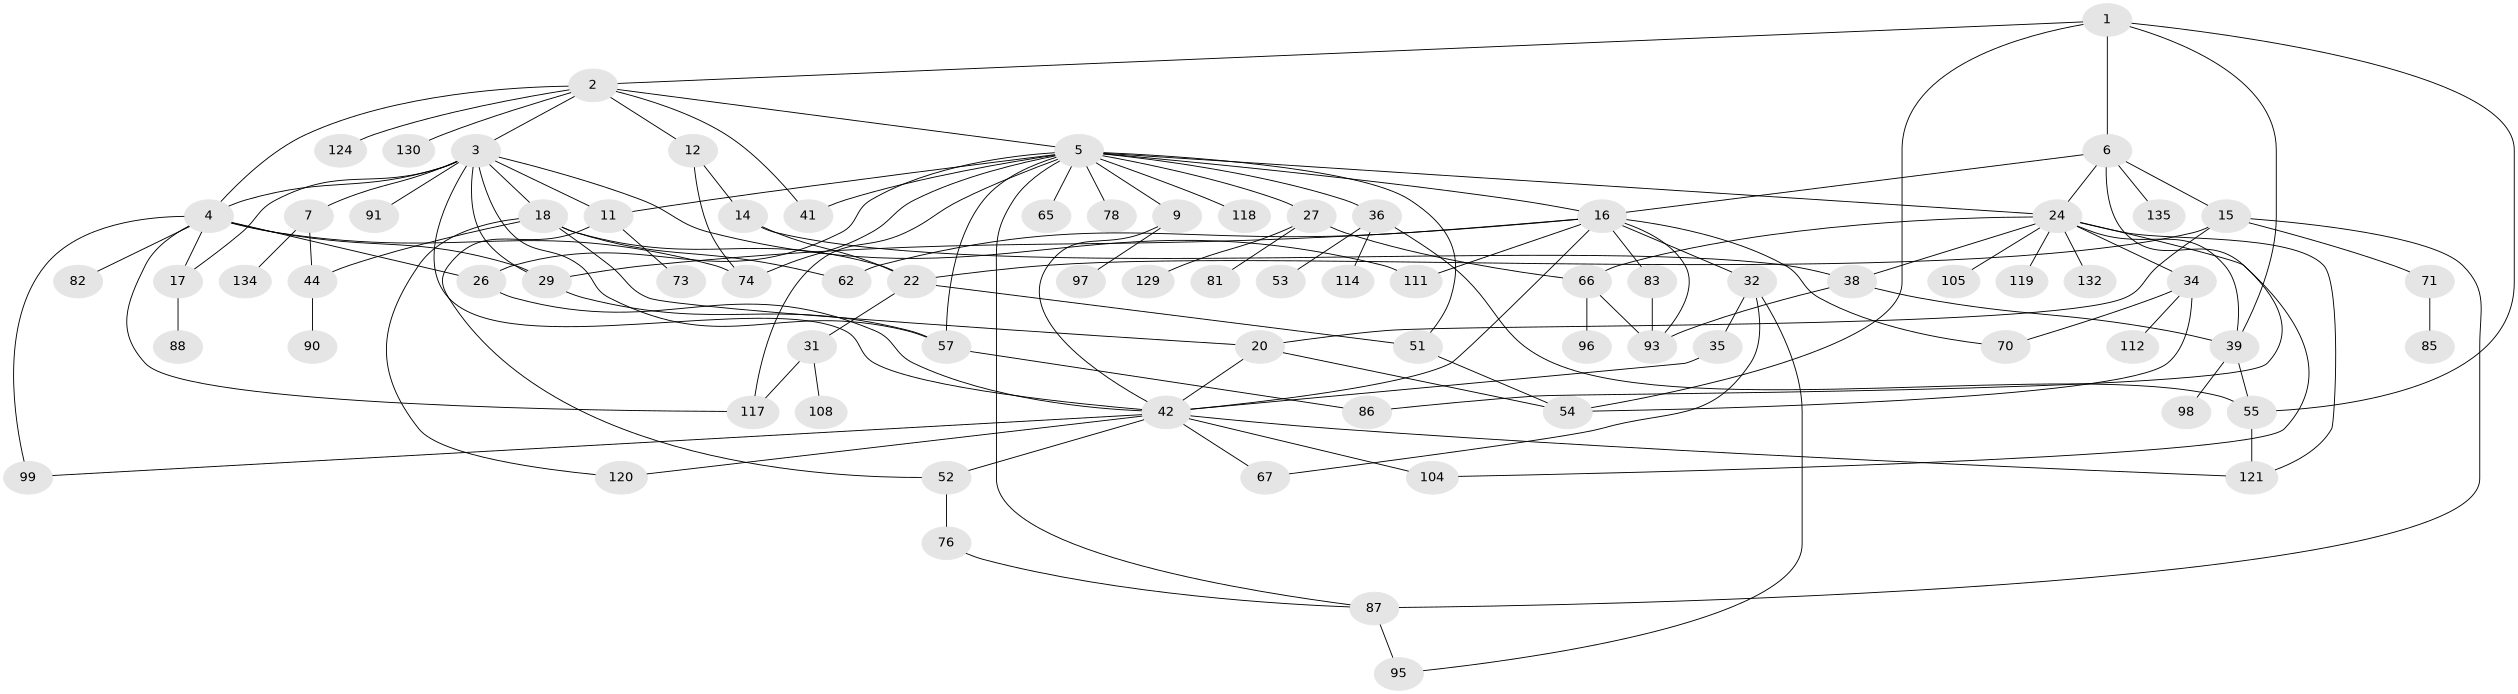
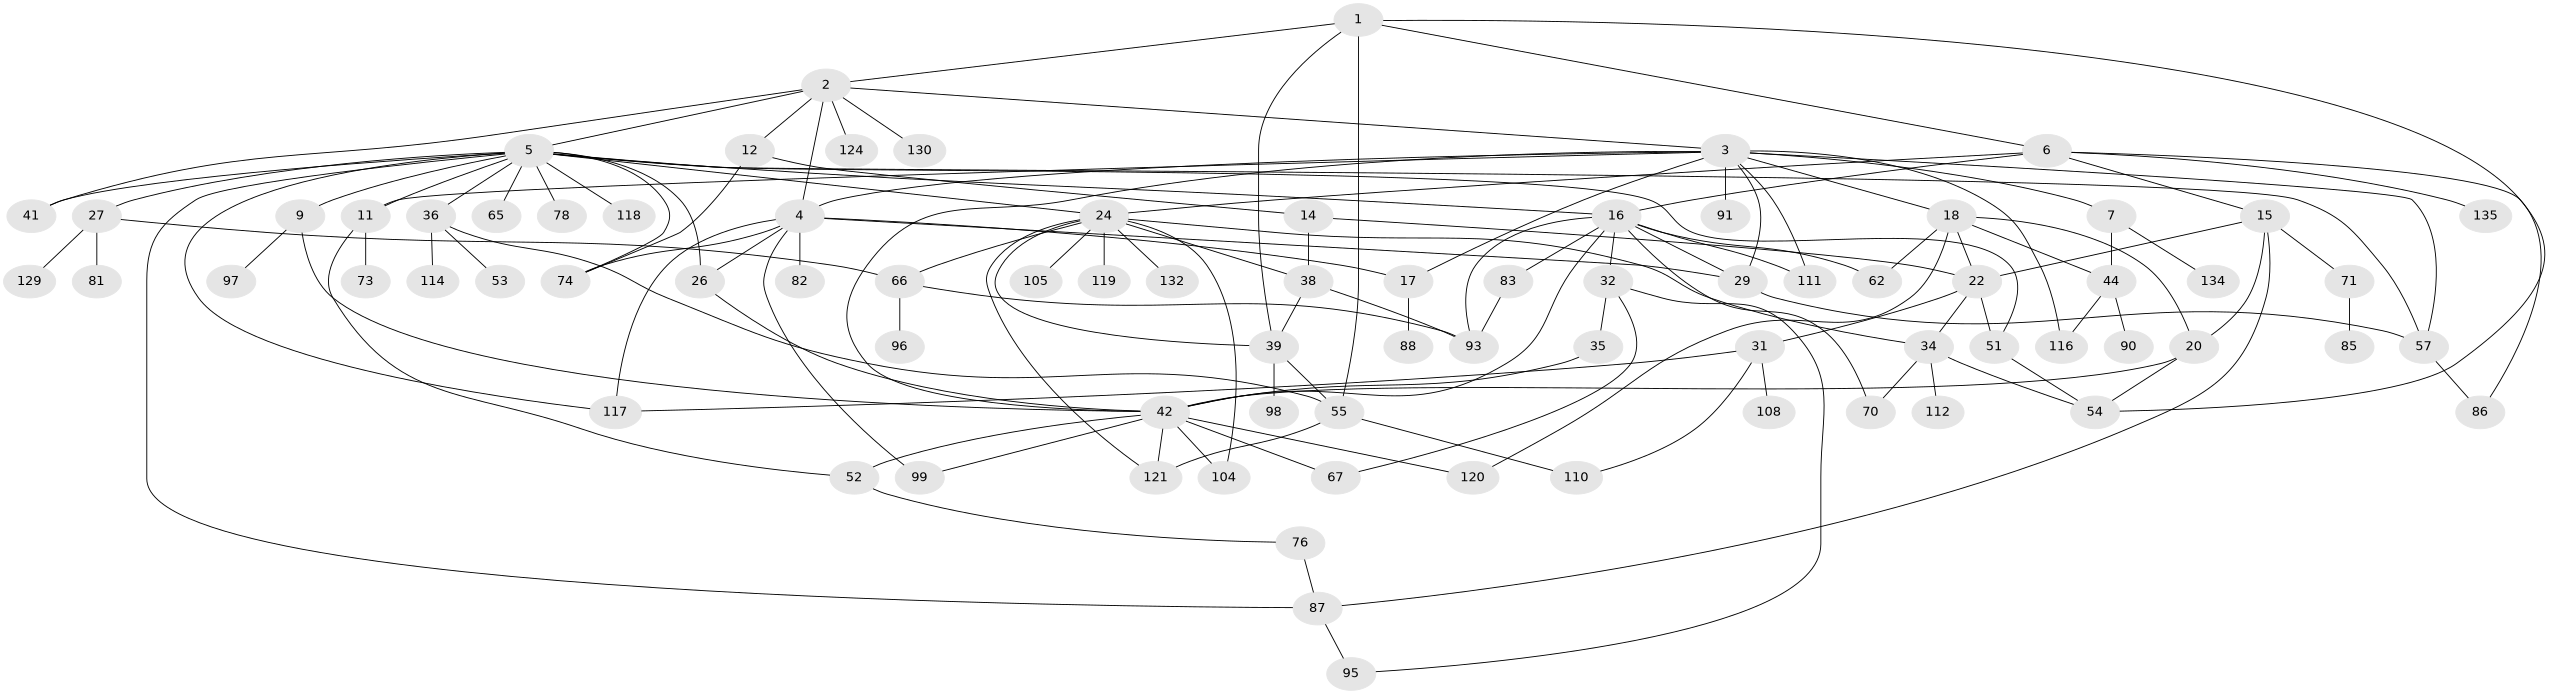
  graph {
    fontname="DejaVu Sans"
    node [color=gray90 fontname="DejaVu Sans" style=filled]
    edge [fontname="DejaVu Sans"]
    1
    2
    6
    39 [super="+43+84"]
    54 [super="+127"]
    55 [super="+56"]
    3 [super="+10+40+69"]
    4 [super="+30+60+45"]
    5 [super="+63+50+8"]
    12
    41
    124
    130
    16 [super="+21+34"]
    n15 [label=24 super="+28+113"]
    15 [super="+68"]
    86
    135
    98
    121
+   110
    7
    11
    17
    18
    29
    42 [super="+46"]
    57 [super="+107"]
    91
    111
+   116
    26 [super="+49"]
    74 [super="+100"]
    82
    99
    117
    9 [super="+23"]
    27
    36
    51 [super="+80+101"]
    65
    78
    87
    118
    14 [super="+131"]
    44 [super="+115+92"]
    134
    52 [super="+103"]
    73
    88
    22 [super="+24"]
    20
    62
    120
    104 [super="+109"]
    67
    32 [super="+58"]
    70
    83
    93
    97
    38
    n63 [label=34 super="+102"]
    66 [super="+89"]
    105
    119
    132
    81
    129
    53
    114
    95
    71
    90
    76
    31
    85
    35
    108
    112
    96
    1 -- 2
    1 -- 6
    1 -- 39
    1 -- 54
    1 -- 55
    2 -- 3
    2 -- 4
    2 -- 5
    2 -- 12
    2 -- 41
    2 -- 124
    2 -- 130
    6 -- 16
    6 -- n15
    6 -- 15
    6 -- 86
    6 -- 135
    39 -- 55
    39 -- 98
    55 -- 121
+   55 -- 110
    3 -- 4 [weight=2]
    3 -- 7
    3 -- 11
    3 -- 17
    3 -- 18
    3 -- 29
    3 -- 42
    3 -- 57
    3 -- 91
    3 -- 111
+   3 -- 116
    4 -- 17
    4 -- 29
    4 -- 26
    4 -- 74 [weight=2]
    4 -- 82
    4 -- 99 [weight=2]
    4 -- 117
    5 -- 41
    5 -- 16
    5 -- n15
    5 -- 11
    5 -- 57
    5 -- 26
    5 -- 74
    5 -- 117
    5 -- 9
    5 -- 27
    5 -- 36 [weight=2]
    5 -- 51
    5 -- 65
    5 -- 78
    5 -- 87
    5 -- 118
    12 -- 74
    12 -- 14
    16 -- 29
    16 -- 42
    16 -- 111
    16 -- 62
    16 -- 32
    16 -- 70
    16 -- 83
    16 -- 93
    n15 -- 39
    n15 -- 121
    n15 -- 104
    n15 -- 38
    n15 -- n63
    n15 -- 66
    n15 -- 105
    n15 -- 119
    n15 -- 132
    15 -- 87
    15 -- 22
    15 -- 20
    15 -- 71
    7 -- 44
    7 -- 134
    11 -- 52
    11 -- 73
    17 -- 88
    18 -- 44
    18 -- 22
    18 -- 20
    18 -- 62
    18 -- 120
    29 -- 57
    42 -- 121
    42 -- 99
    42 -- 52
    42 -- 120
    42 -- 104
    42 -- 67
    57 -- 86
    26 -- 42
    9 -- 42
    9 -- 97
    27 -- 66
    27 -- 81
    27 -- 129
    36 -- 55
    36 -- 53
    36 -- 114
    51 -- 54
    87 -- 95
    14 -- 22
    14 -- 38
+   44 -- 116
    44 -- 90
    52 -- 76
    22 -- 51
+   22 -- n63
    22 -- 31
    20 -- 54
    20 -- 42
    32 -- 67
    32 -- 95
    32 -- 35
    83 -- 93
    38 -- 39
    38 -- 93
    n63 -- 54
    n63 -- 70
    n63 -- 112
    66 -- 93
    66 -- 96
    71 -- 85
    76 -- 87
+   31 -- 110
    31 -- 117
    31 -- 108
    35 -- 42
  }
